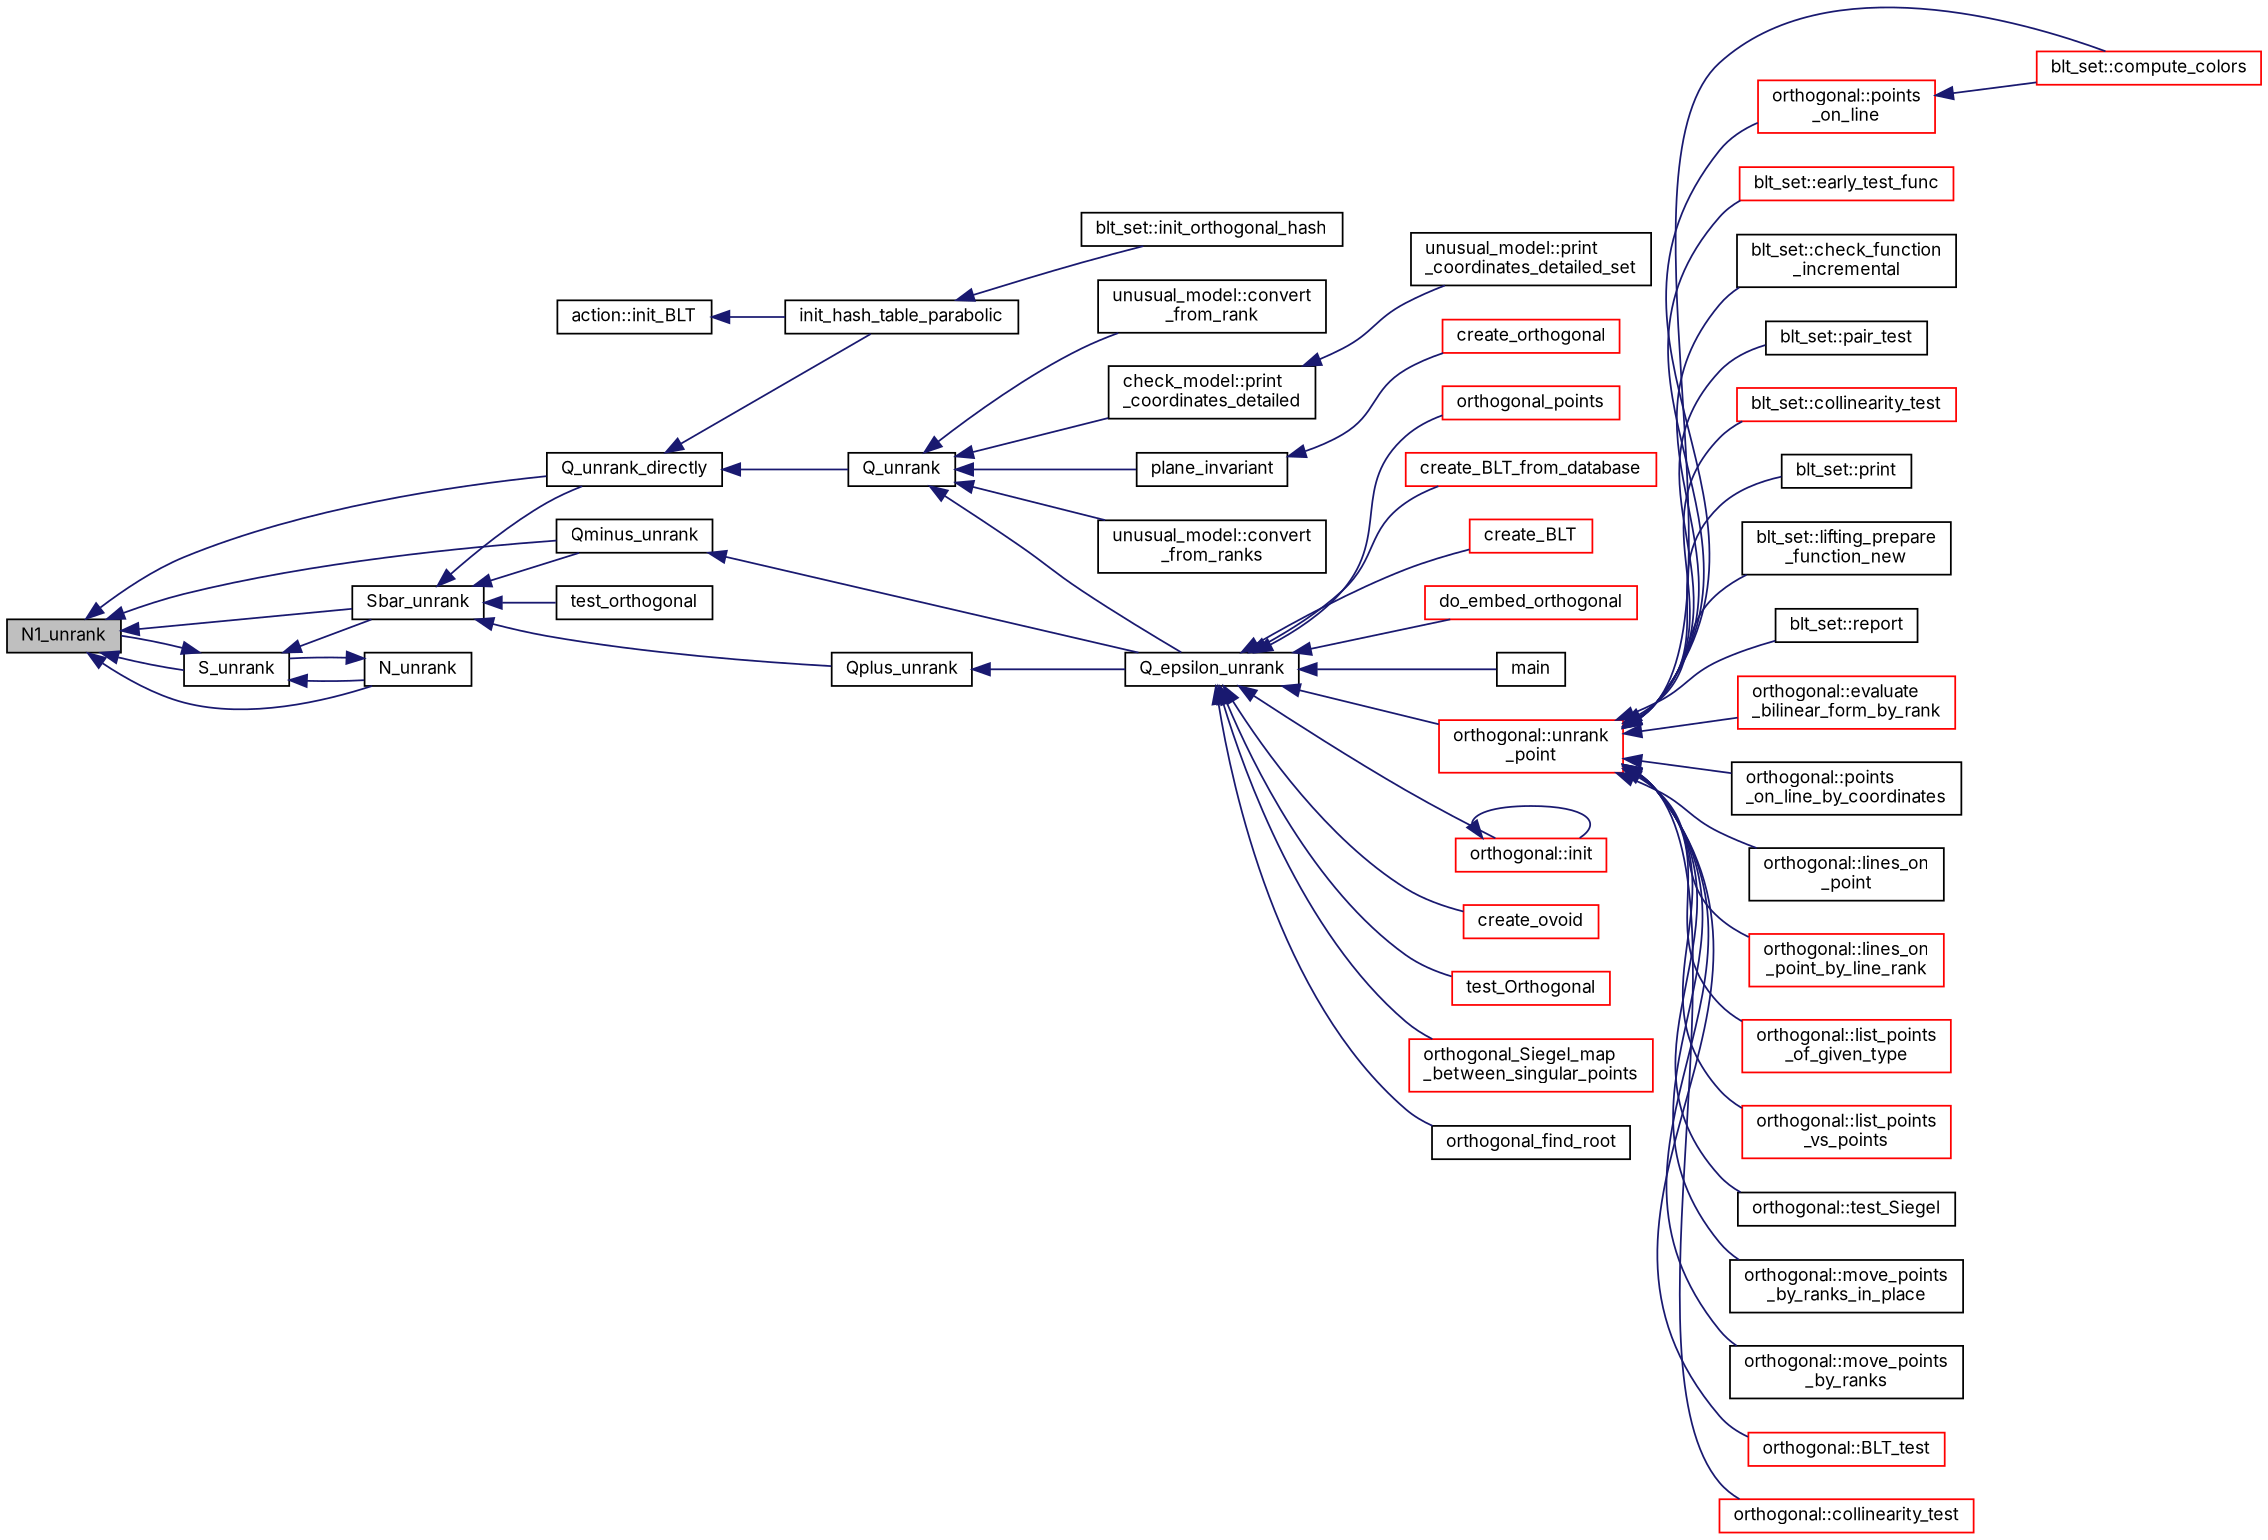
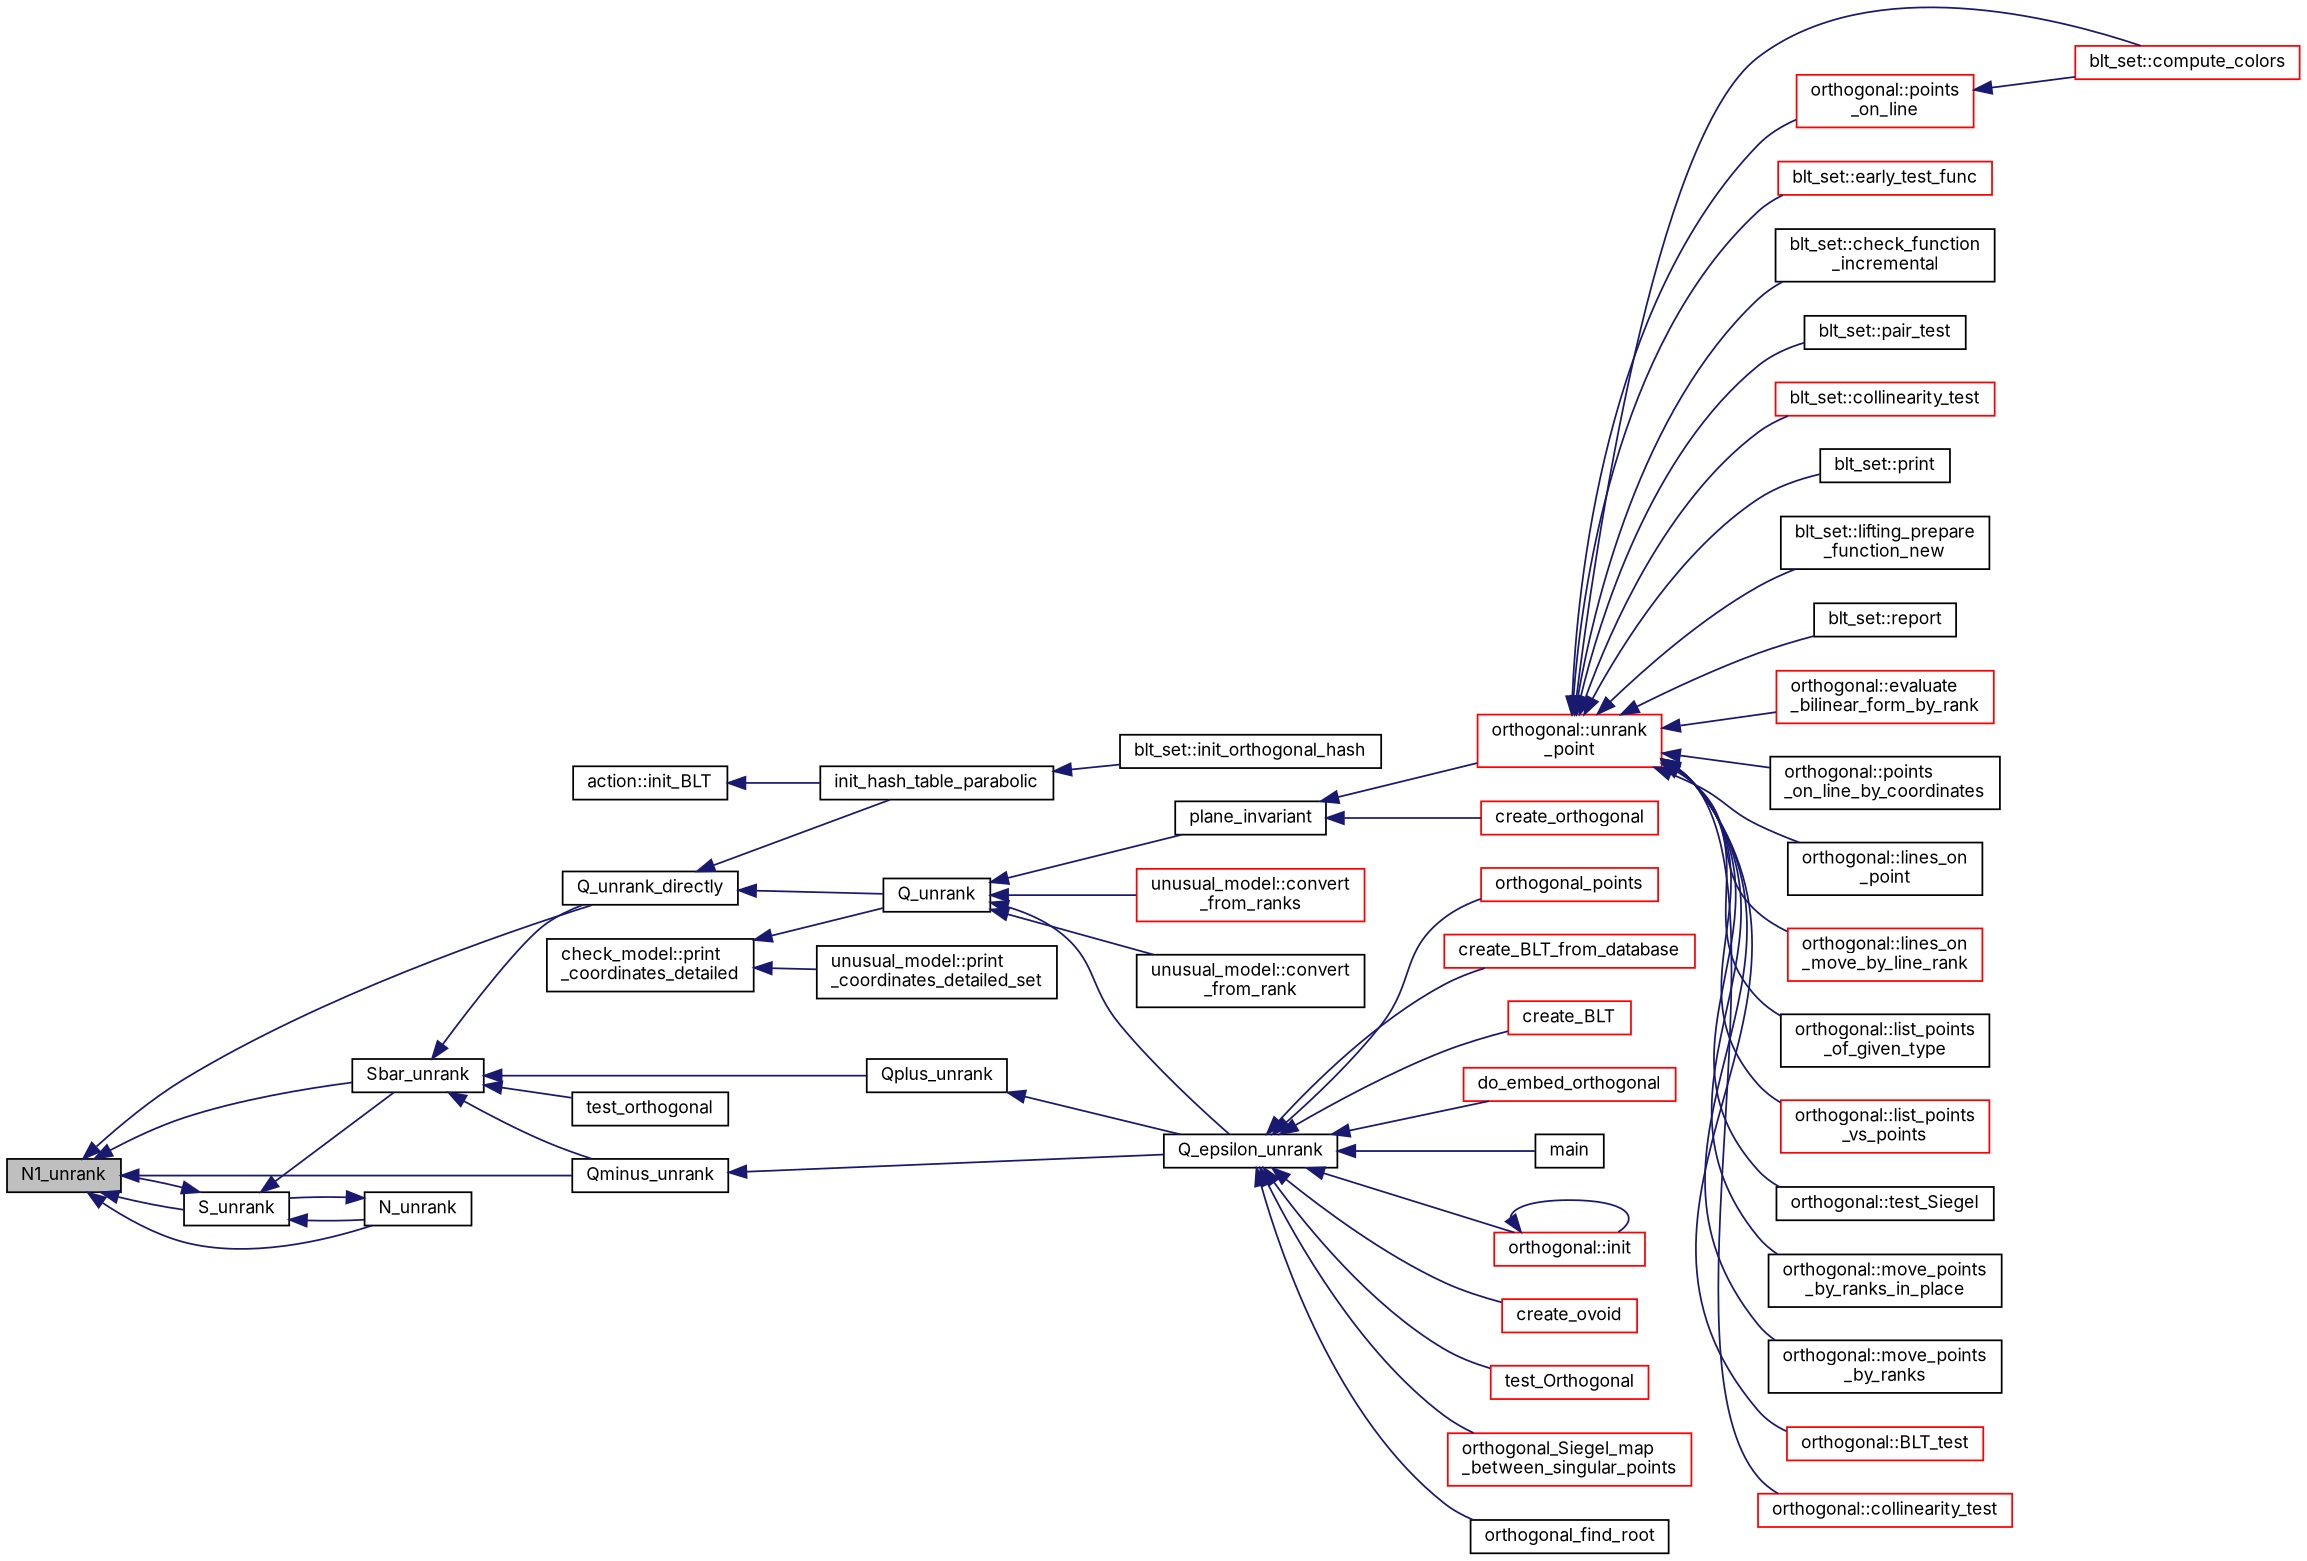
  digraph {
    fontname=Inter
    rankdir=LR
    node [color=black fillcolor=white fontname=Inter fontsize=10 shape=record style=filled]
    edge [color=midnightblue dir=back fontname=Inter fontsize=10 labelfontname=Helvetica labelfontsize=10 style=solid]
    n1 [fillcolor=grey75 fontcolor=black height=0.2 label=N1_unrank width=0.4]
    n2 [height=0.2 label=Q_unrank_directly width=0.4]
    n3 [height=0.2 label=Qminus_unrank width=0.4]
    n4 [height=0.2 label=S_unrank width=0.4]
    n5 [height=0.2 label=N_unrank width=0.4]
    n6 [height=0.2 label=Sbar_unrank width=0.4]
    n7 [height=0.2 label=init_hash_table_parabolic width=0.4]
    n8 [height=0.2 label=Q_unrank width=0.4]
    n9 [height=0.2 label=Q_epsilon_unrank width=0.4]
    n10 [height=0.2 label=Qplus_unrank width=0.4]
    n11 [height=0.2 label=test_orthogonal width=0.4]
    n12 [height=0.2 label="blt_set::init_orthogonal_hash" width=0.4]
    n13 [height=0.2 label=plane_invariant width=0.4]
-   n14 [height=0.2 label="unusual_model::convert\l_from_ranks" width=0.4]
+   n14 [color=red height=0.2 label="unusual_model::convert\l_from_ranks" width=0.4]
    n15 [height=0.2 label="unusual_model::convert\l_from_rank" width=0.4]
    n16 [height=0.2 label="check_model::print\l_coordinates_detailed" width=0.4]
    n17 [height=0.2 label="action::init_BLT" width=0.4]
    n18 [height=0.2 label=main width=0.4]
    n19 [color=red height=0.2 label="orthogonal::unrank\l_point" width=0.4]
    n20 [color=red height=0.2 label="orthogonal::init" width=0.4]
    n21 [color=red height=0.2 label=create_ovoid width=0.4]
    n22 [color=red height=0.2 label=test_Orthogonal width=0.4]
    n23 [color=red height=0.2 label="orthogonal_Siegel_map\l_between_singular_points" width=0.4]
    n24 [height=0.2 label=orthogonal_find_root width=0.4]
    n25 [color=red height=0.2 label=orthogonal_points width=0.4]
    n26 [color=red height=0.2 label=create_BLT_from_database width=0.4]
    n27 [color=red height=0.2 label=create_BLT width=0.4]
    n28 [color=red height=0.2 label=do_embed_orthogonal width=0.4]
    n29 [color=red height=0.2 label=create_orthogonal width=0.4]
    n30 [height=0.2 label="unusual_model::print\l_coordinates_detailed_set" width=0.4]
    n31 [color=red height=0.2 label="blt_set::compute_colors" width=0.4]
    n32 [color=red height=0.2 label="blt_set::early_test_func" width=0.4]
    n33 [height=0.2 label="blt_set::check_function\l_incremental" width=0.4]
    n34 [height=0.2 label="blt_set::pair_test" width=0.4]
    n35 [color=red height=0.2 label="blt_set::collinearity_test" width=0.4]
    n36 [height=0.2 label="blt_set::print" width=0.4]
    n37 [height=0.2 label="blt_set::lifting_prepare\l_function_new" width=0.4]
    n38 [height=0.2 label="blt_set::report" width=0.4]
    n39 [color=red height=0.2 label="orthogonal::evaluate\l_bilinear_form_by_rank" width=0.4]
    n40 [color=red height=0.2 label="orthogonal::points\l_on_line" width=0.4]
    n41 [height=0.2 label="orthogonal::points\l_on_line_by_coordinates" width=0.4]
    n42 [height=0.2 label="orthogonal::lines_on\l_point" width=0.4]
-   n43 [color=red height=0.2 label="orthogonal::lines_on\l_point_by_line_rank" width=0.4]
-   n44 [color=red height=0.2 label="orthogonal::list_points\l_of_given_type" width=0.4]
+   n43 [color=red height=0.2 label="orthogonal::lines_on\l_move_by_line_rank" width=0.4]
+   n44 [height=0.2 label="orthogonal::list_points\l_of_given_type" width=0.4]
    n45 [color=red height=0.2 label="orthogonal::list_points\l_vs_points" width=0.4]
    n46 [height=0.2 label="orthogonal::test_Siegel" width=0.4]
    n47 [height=0.2 label="orthogonal::move_points\l_by_ranks_in_place" width=0.4]
    n48 [height=0.2 label="orthogonal::move_points\l_by_ranks" width=0.4]
    n49 [color=red height=0.2 label="orthogonal::BLT_test" width=0.4]
    n50 [color=red height=0.2 label="orthogonal::collinearity_test" width=0.4]
    n1 -> n2
    n1 -> n3
    n1 -> n4
    n1 -> n5
    n1 -> n6
    n2 -> n7
    n2 -> n8
    n3 -> n9
    n4 -> n1
    n4 -> n5
    n4 -> n6
    n5 -> n4
    n6 -> n2
    n6 -> n3
    n6 -> n10
    n6 -> n11
    n7 -> n12
    n8 -> n9
    n8 -> n13
    n8 -> n14
    n8 -> n15
-   n8 -> n16
+   n16 -> n8
    n9 -> n18
-   n9 -> n19
+   n13 -> n19
    n9 -> n20
    n9 -> n21
    n9 -> n22
    n9 -> n23
    n9 -> n24
    n9 -> n25
    n9 -> n26
    n9 -> n27
    n9 -> n28
    n10 -> n9
    n13 -> n29
    n16 -> n30
    n17 -> n7
    n19 -> n31
    n19 -> n32
    n19 -> n33
    n19 -> n34
    n19 -> n35
    n19 -> n36
    n19 -> n37
    n19 -> n38
    n19 -> n39
    n19 -> n40
    n19 -> n41
    n19 -> n42
    n19 -> n43
    n19 -> n44
    n19 -> n45
    n19 -> n46
    n19 -> n47
    n19 -> n48
    n19 -> n49
    n19 -> n50
    n20 -> n20
    n40 -> n31
  }
